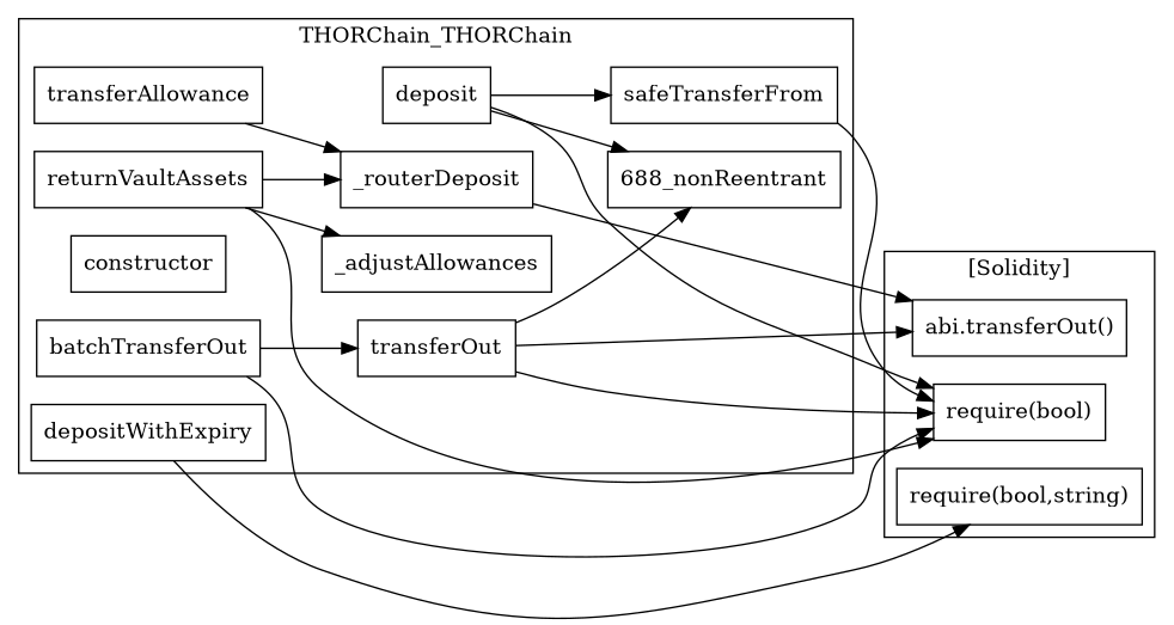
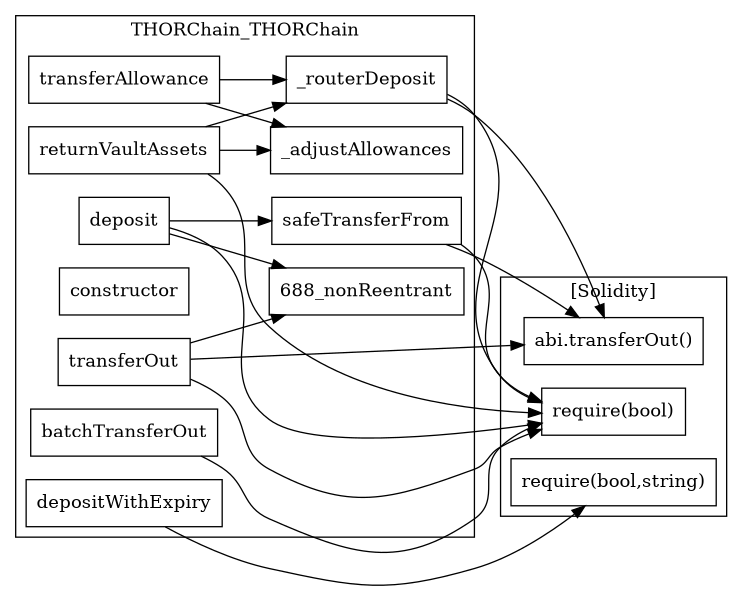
  strict digraph {
    rankdir=LR
    node [shape=box]
    n1 [label=deposit]
    n2 [label=safeTransferFrom]
    "688_nonReentrant"
    n4 [label=_routerDeposit]
    n5 [label=depositWithExpiry]
    n6 [label=_adjustAllowances]
    n7 [label=transferAllowance]
    n8 [label=constructor]
    n9 [label=returnVaultAssets]
    n10 [label=batchTransferOut]
    n11 [label=transferOut]
    "require(bool)"
    n13 [label="abi.transferOut()"]
    "require(bool,string)"
    subgraph cluster_1 {
      label=THORChain_THORChain
      n1
      n2
      "688_nonReentrant"
      n4
      n5
      n6
      n7
      n8
      n9
      n10
      n11
    }
    subgraph cluster_2 {
      label="[Solidity]"
      "require(bool)"
      n13
      "require(bool,string)"
    }
    n1 -> n2
    n1 -> "688_nonReentrant"
    n1 -> "require(bool)"
    n2 -> "require(bool)"
+   n2 -> n13
+   n4 -> "require(bool)"
    n4 -> n13
    n5 -> "require(bool,string)"
    n7 -> n4
+   n7 -> n6
    n9 -> n4
    n9 -> n6
    n9 -> "require(bool)"
-   n10 -> n11
    n10 -> "require(bool)"
    n11 -> "688_nonReentrant"
    n11 -> "require(bool)"
    n11 -> n13
  }
